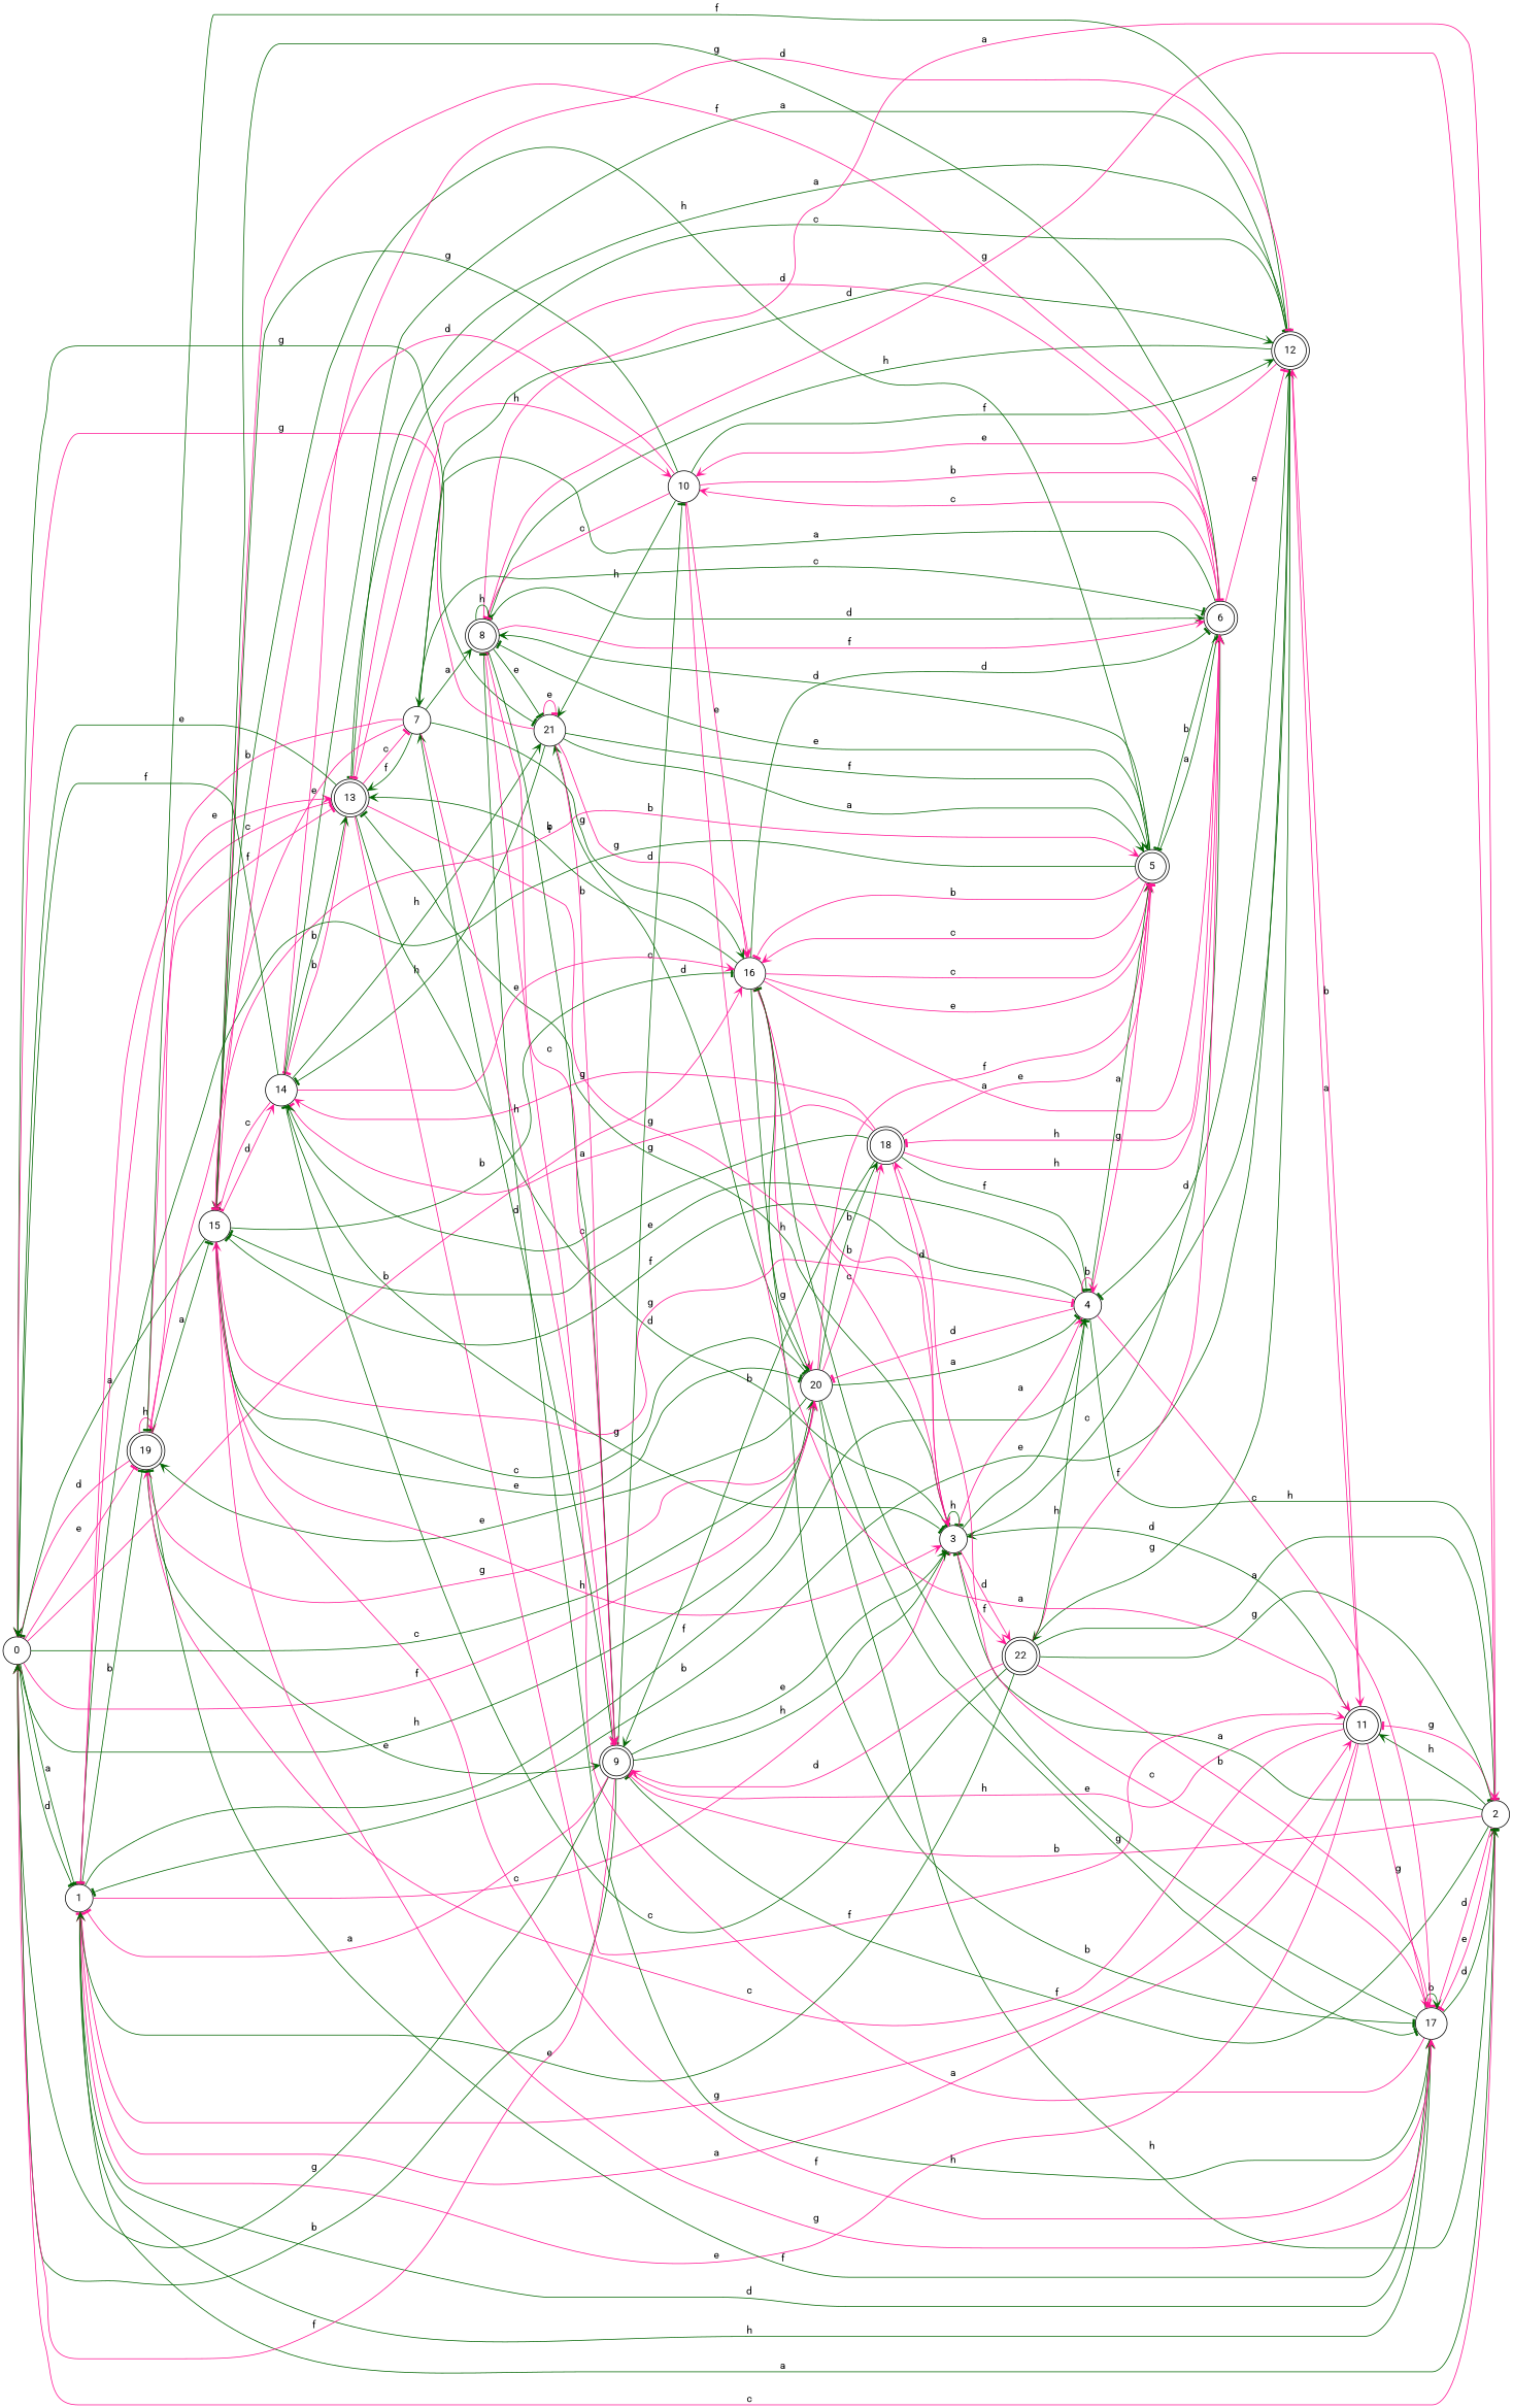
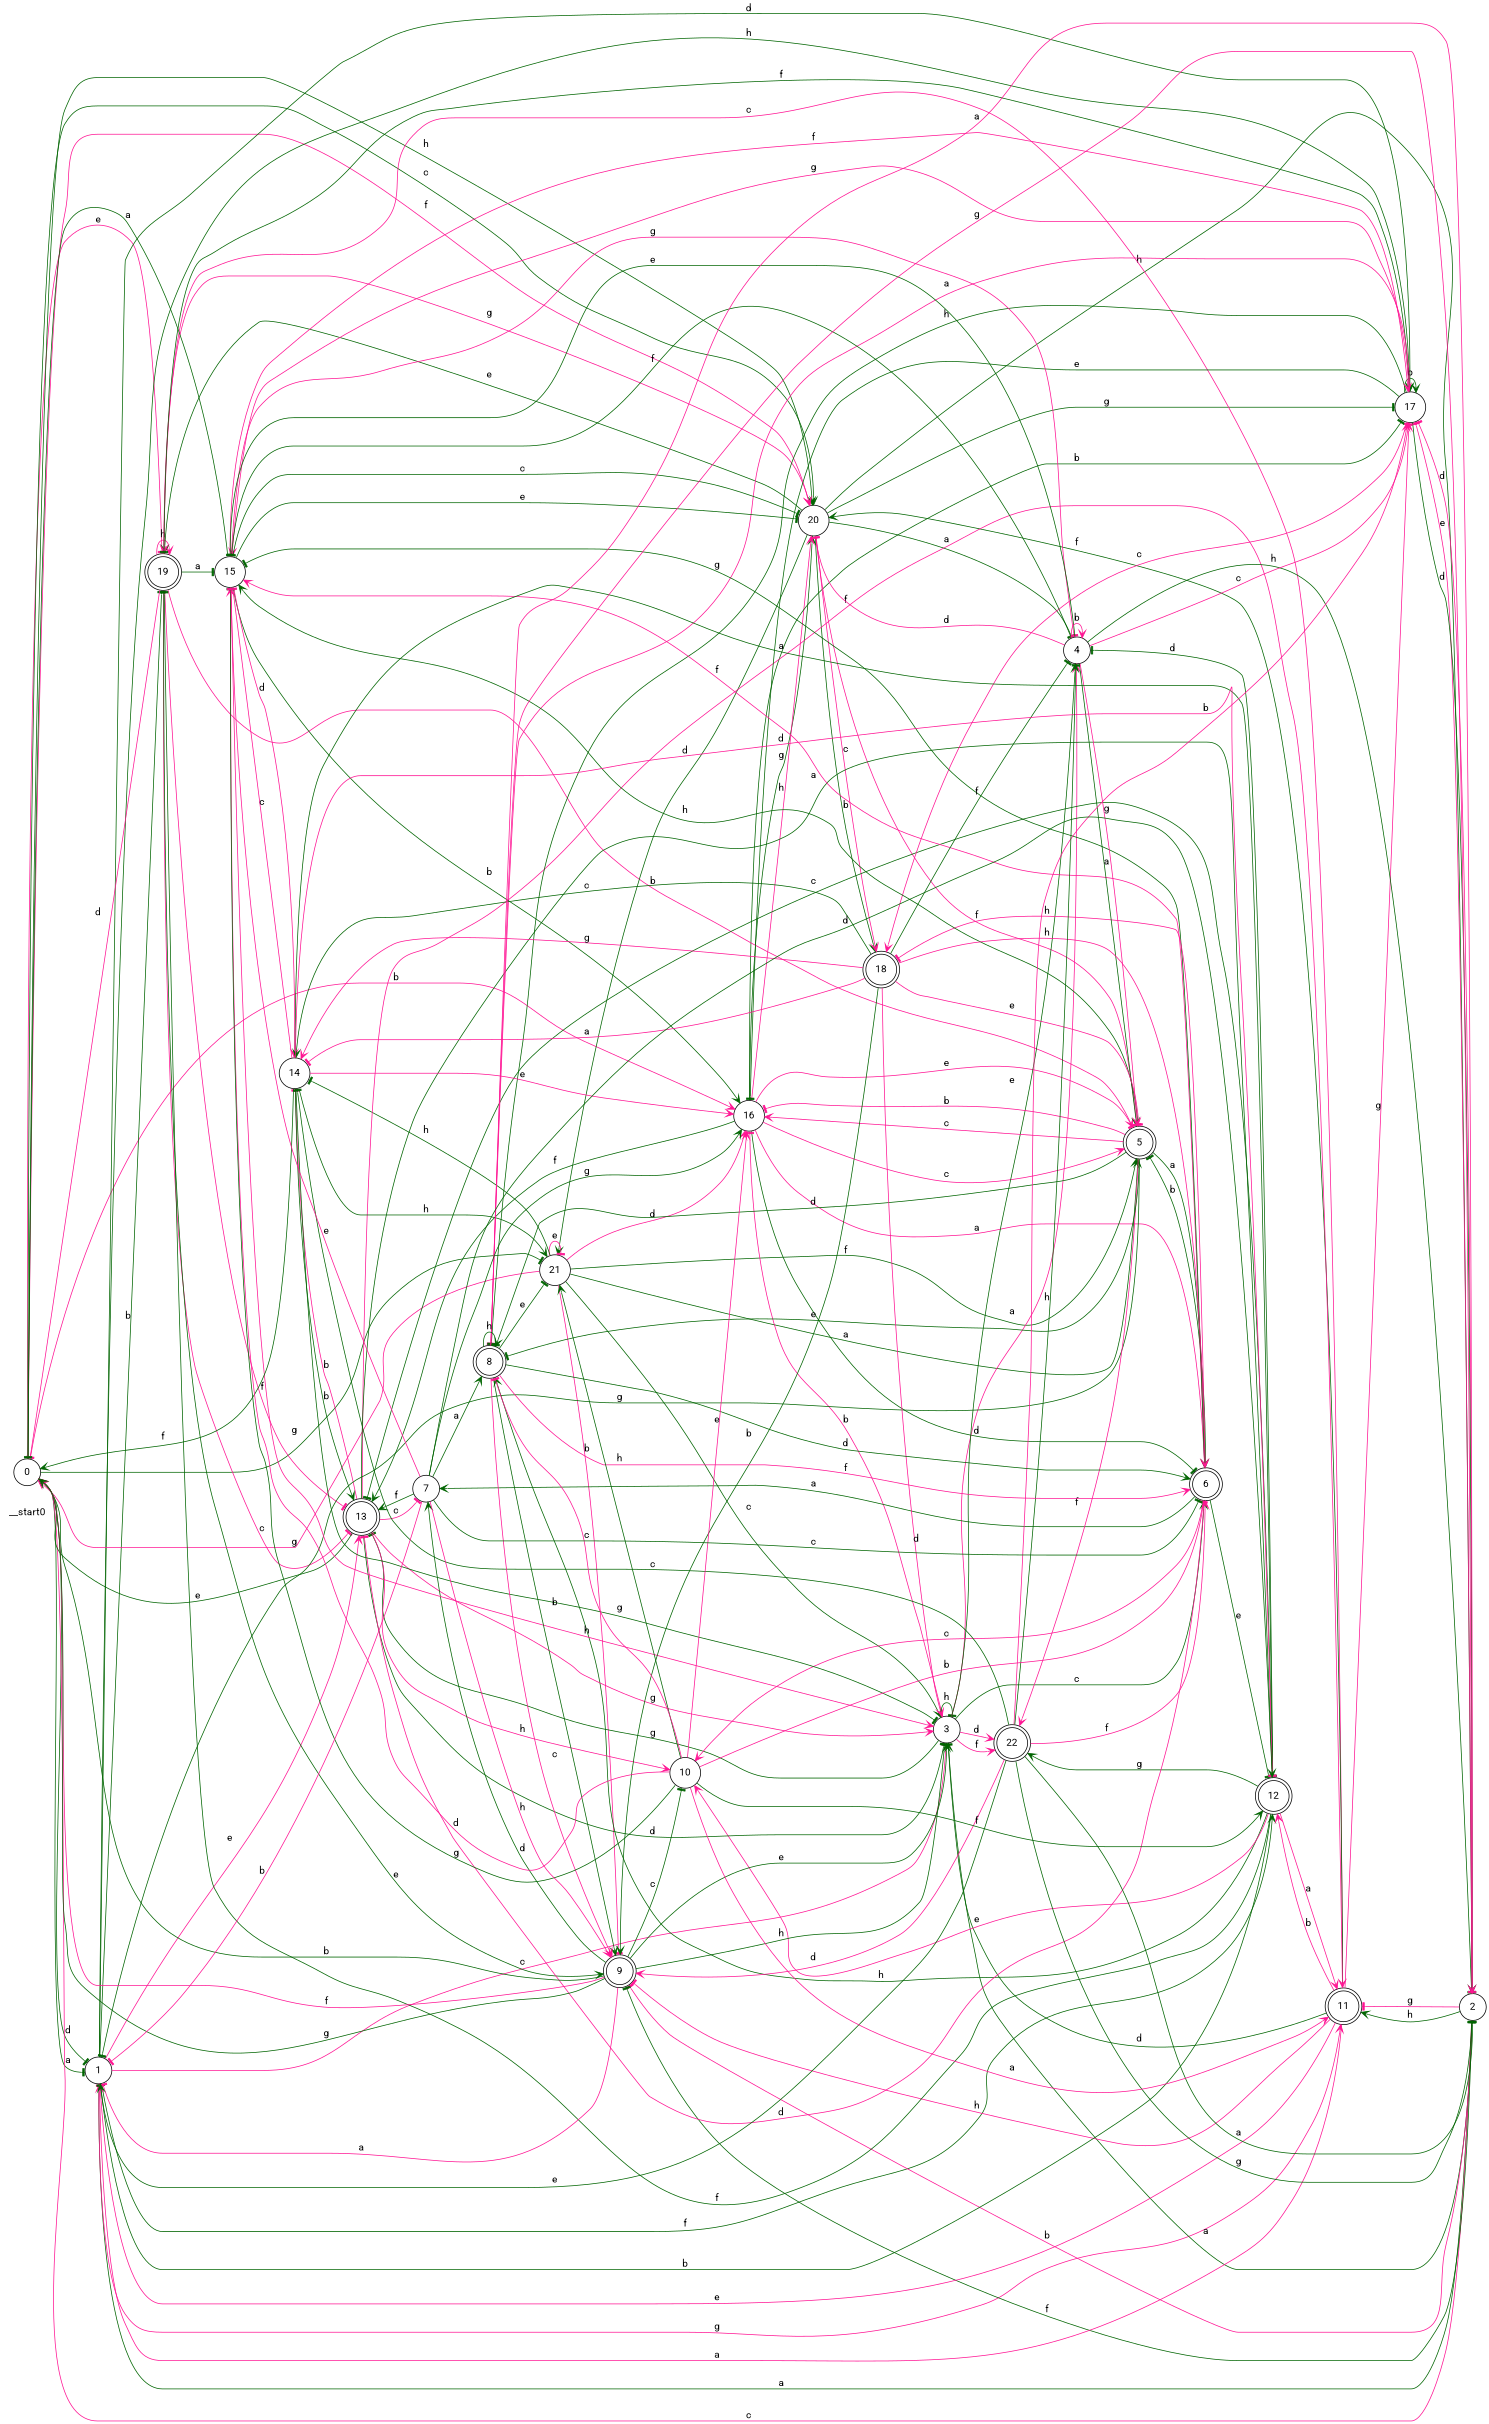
  digraph {
    fontname=Roboto
    rankdir=LR
    node [fontname=Roboto shape=circle color=black fillcolor=white style=filled]
    edge [arrowhead=vee color=darkgreen fontname=Roboto]
+   __start0 [shape=none color="" fillcolor="" style=""]
    n2 [label=0]
    n3 [label=1 style="rounded,filled"]
    n4 [label=16]
    n5 [label=19 shape=doublecircle style="rounded,filled"]
    n6 [label=20]
    n7 [label=21]
    n8 [label=2]
    n9 [label=3]
    n10 [label=11 shape=doublecircle style="rounded,filled"]
    n11 [label=12 shape=doublecircle style="rounded,filled"]
    n12 [label=13 shape=doublecircle style="rounded,filled"]
    n13 [label=17]
    n14 [label=6 shape=doublecircle style="rounded,filled"]
    n15 [label=5 shape=doublecircle style="rounded,filled"]
    n16 [label=9 shape=doublecircle style="rounded,filled"]
    n17 [label=15]
    n18 [label=4]
    n19 [label=18 shape=doublecircle style="rounded,filled"]
    n20 [label=14]
    n21 [label=22 shape=doublecircle style="rounded,filled"]
    n22 [label=8 shape=doublecircle style="rounded,filled"]
    n23 [label=10]
    n24 [label=7]
    n2 -> n3 [arrowhead=tee label=a]
    n2 -> n3 [arrowhead=tee label=d]
    n2 -> n4 [color=deeppink label=b]
    n2 -> n5 [arrowhead=tee color=deeppink label=e]
    n2 -> n6 [label=c]
    n2 -> n6 [color=deeppink label=f]
    n2 -> n6 [label=h]
    n2 -> n7 [arrowhead=tee label=g]
    n3 -> n5 [arrowhead=tee label=b]
    n3 -> n8 [arrowhead=tee label=a]
    n3 -> n9 [arrowhead=tee color=deeppink label=c]
    n3 -> n10 [color=deeppink label=g]
    n3 -> n11 [label=f]
    n3 -> n12 [color=deeppink label=e]
    n3 -> n13 [label=d]
    n3 -> n13 [label=h]
    n4 -> n6 [label=g]
    n4 -> n6 [color=deeppink label=h]
    n4 -> n12 [label=f]
    n4 -> n13 [arrowhead=tee label=b]
    n4 -> n14 [color=deeppink label=a]
    n4 -> n14 [arrowhead=tee label=d]
    n4 -> n15 [color=deeppink label=c]
    n4 -> n15 [arrowhead=tee color=deeppink label=e]
    n5 -> n2 [arrowhead=tee color=deeppink label=d]
    n5 -> n5 [color=deeppink label=h]
    n5 -> n6 [color=deeppink label=g]
    n5 -> n12 [arrowhead=tee color=deeppink label=c]
    n5 -> n12 [arrowhead=tee color=deeppink label=f]
    n5 -> n15 [color=deeppink label=b]
    n5 -> n16 [label=e]
    n5 -> n17 [arrowhead=tee label=a]
    n6 -> n5 [label=e]
    n6 -> n7 [label=d]
    n6 -> n8 [label=h]
    n6 -> n13 [arrowhead=tee label=g]
    n6 -> n15 [arrowhead=tee color=deeppink label=f]
    n6 -> n18 [arrowhead=tee label=a]
    n6 -> n19 [label=b]
    n6 -> n19 [color=deeppink label=c]
    n7 -> n2 [color=deeppink label=g]
    n7 -> n4 [color=deeppink label=d]
    n7 -> n7 [arrowhead=tee color=deeppink label=e]
+   n7 -> n9 [label=c]
    n7 -> n15 [label=a]
    n7 -> n15 [label=f]
    n7 -> n16 [arrowhead=tee color=deeppink label=b]
    n7 -> n20 [arrowhead=tee label=h]
    n8 -> n2 [color=deeppink label=c]
    n8 -> n9 [arrowhead=tee label=a]
    n8 -> n10 [arrowhead=tee color=deeppink label=g]
    n8 -> n10 [label=h]
    n8 -> n13 [arrowhead=tee color=deeppink label=d]
    n8 -> n13 [arrowhead=tee color=deeppink label=e]
    n8 -> n16 [arrowhead=tee color=deeppink label=b]
    n8 -> n16 [arrowhead=tee label=f]
    n9 -> n4 [arrowhead=tee color=deeppink label=b]
    n9 -> n9 [arrowhead=tee label=h]
    n9 -> n12 [arrowhead=tee label=g]
    n9 -> n14 [label=c]
    n9 -> n18 [color=deeppink label=a]
    n9 -> n18 [label=e]
    n9 -> n21 [color=deeppink label=d]
    n9 -> n21 [color=deeppink label=f]
    n10 -> n3 [color=deeppink label=a]
    n10 -> n3 [arrowhead=tee color=deeppink label=e]
    n10 -> n5 [color=deeppink label=c]
+   n10 -> n6 [label=f]
    n10 -> n9 [label=d]
    n10 -> n11 [color=deeppink label=b]
    n10 -> n13 [color=deeppink label=g]
    n10 -> n16 [arrowhead=tee color=deeppink label=h]
    n11 -> n3 [arrowhead=tee label=b]
    n11 -> n5 [arrowhead=tee label=f]
    n11 -> n10 [color=deeppink label=a]
    n11 -> n12 [arrowhead=tee label=c]
    n11 -> n18 [arrowhead=tee label=d]
    n11 -> n21 [label=g]
    n11 -> n22 [label=h]
    n11 -> n23 [color=deeppink label=e]
    n12 -> n2 [label=e]
    n12 -> n9 [arrowhead=tee label=d]
    n12 -> n9 [color=deeppink label=g]
    n12 -> n10 [color=deeppink label=f]
    n12 -> n11 [arrowhead=tee label=a]
    n12 -> n20 [arrowhead=tee color=deeppink label=b]
    n12 -> n23 [color=deeppink label=h]
    n12 -> n24 [arrowhead=tee color=deeppink label=c]
    n13 -> n4 [arrowhead=tee label=e]
    n13 -> n5 [arrowhead=tee label=f]
    n13 -> n8 [arrowhead=tee label=d]
    n13 -> n13 [label=b]
    n13 -> n17 [color=deeppink label=g]
    n13 -> n19 [color=deeppink label=c]
    n13 -> n22 [arrowhead=tee color=deeppink label=a]
    n13 -> n22 [arrowhead=tee label=h]
-   n14 -> n11 [arrowhead=tee color=deeppink label=e]
+   n14 -> n11 [arrowhead=tee label=e]
    n14 -> n12 [arrowhead=tee color=deeppink label=d]
    n14 -> n15 [arrowhead=tee label=b]
    n14 -> n17 [color=deeppink label=f]
    n14 -> n17 [arrowhead=tee label=g]
    n14 -> n19 [arrowhead=tee color=deeppink label=h]
    n14 -> n23 [color=deeppink label=c]
    n14 -> n24 [label=a]
    n15 -> n3 [arrowhead=tee label=g]
    n15 -> n4 [arrowhead=tee color=deeppink label=b]
    n15 -> n4 [color=deeppink label=c]
    n15 -> n14 [label=a]
    n15 -> n17 [label=h]
+   n15 -> n21 [color=deeppink label=f]
    n15 -> n22 [label=d]
    n15 -> n22 [arrowhead=tee label=e]
    n16 -> n2 [label=b]
    n16 -> n2 [color=deeppink label=f]
    n16 -> n2 [label=g]
    n16 -> n3 [arrowhead=tee color=deeppink label=a]
    n16 -> n9 [label=e]
    n16 -> n9 [arrowhead=tee label=h]
    n16 -> n23 [arrowhead=tee label=c]
    n16 -> n24 [label=d]
    n17 -> n2 [arrowhead=tee label=a]
-   n17 -> n4 [arrowhead=tee label=b]
+   n17 -> n4 [label=b]
    n17 -> n6 [arrowhead=tee label=c]
    n17 -> n6 [arrowhead=tee label=e]
    n17 -> n9 [color=deeppink label=h]
    n17 -> n13 [color=deeppink label=f]
    n17 -> n18 [arrowhead=tee color=deeppink label=g]
    n17 -> n20 [color=deeppink label=d]
    n18 -> n6 [arrowhead=tee color=deeppink label=d]
    n18 -> n8 [arrowhead=tee label=h]
    n18 -> n13 [arrowhead=tee color=deeppink label=c]
    n18 -> n15 [label=a]
    n18 -> n15 [color=deeppink label=g]
    n18 -> n17 [arrowhead=tee label=e]
    n18 -> n17 [arrowhead=tee label=f]
    n18 -> n18 [color=deeppink label=b]
    n19 -> n9 [color=deeppink label=d]
    n19 -> n14 [color=deeppink label=h]
    n19 -> n15 [arrowhead=tee color=deeppink label=e]
    n19 -> n16 [label=b]
    n19 -> n18 [arrowhead=tee label=f]
    n19 -> n20 [arrowhead=tee color=deeppink label=a]
    n19 -> n20 [label=c]
    n19 -> n20 [color=deeppink label=g]
    n20 -> n2 [label=f]
    n20 -> n4 [color=deeppink label=e]
    n20 -> n7 [label=h]
    n20 -> n9 [arrowhead=tee label=g]
    n20 -> n11 [arrowhead=tee label=a]
    n20 -> n11 [arrowhead=tee color=deeppink label=d]
    n20 -> n12 [label=b]
    n20 -> n17 [arrowhead=tee color=deeppink label=c]
    n21 -> n3 [label=e]
    n21 -> n8 [arrowhead=tee label=a]
    n21 -> n8 [arrowhead=tee label=g]
    n21 -> n13 [color=deeppink label=b]
    n21 -> n14 [color=deeppink label=f]
    n21 -> n16 [color=deeppink label=d]
    n21 -> n18 [arrowhead=tee label=h]
    n21 -> n20 [arrowhead=tee label=c]
    n22 -> n7 [arrowhead=tee label=e]
    n22 -> n8 [arrowhead=tee color=deeppink label=a]
    n22 -> n8 [color=deeppink label=g]
    n22 -> n14 [label=d]
    n22 -> n14 [color=deeppink label=f]
    n22 -> n16 [label=b]
    n22 -> n16 [color=deeppink label=c]
    n22 -> n22 [arrowhead=tee label=h]
    n23 -> n4 [color=deeppink label=e]
    n23 -> n7 [label=h]
    n23 -> n10 [color=deeppink label=a]
    n23 -> n11 [label=f]
    n23 -> n14 [arrowhead=tee color=deeppink label=b]
    n23 -> n17 [color=deeppink label=d]
    n23 -> n17 [arrowhead=tee label=g]
    n23 -> n22 [arrowhead=tee color=deeppink label=c]
    n24 -> n3 [arrowhead=tee color=deeppink label=b]
    n24 -> n4 [label=g]
    n24 -> n11 [label=d]
    n24 -> n12 [label=f]
    n24 -> n14 [arrowhead=tee label=c]
    n24 -> n16 [color=deeppink label=h]
    n24 -> n17 [arrowhead=tee color=deeppink label=e]
    n24 -> n22 [label=a]
  }
